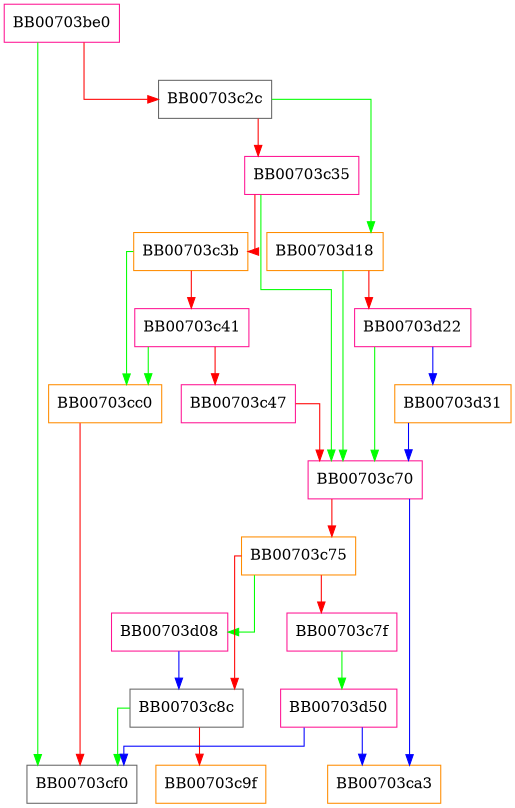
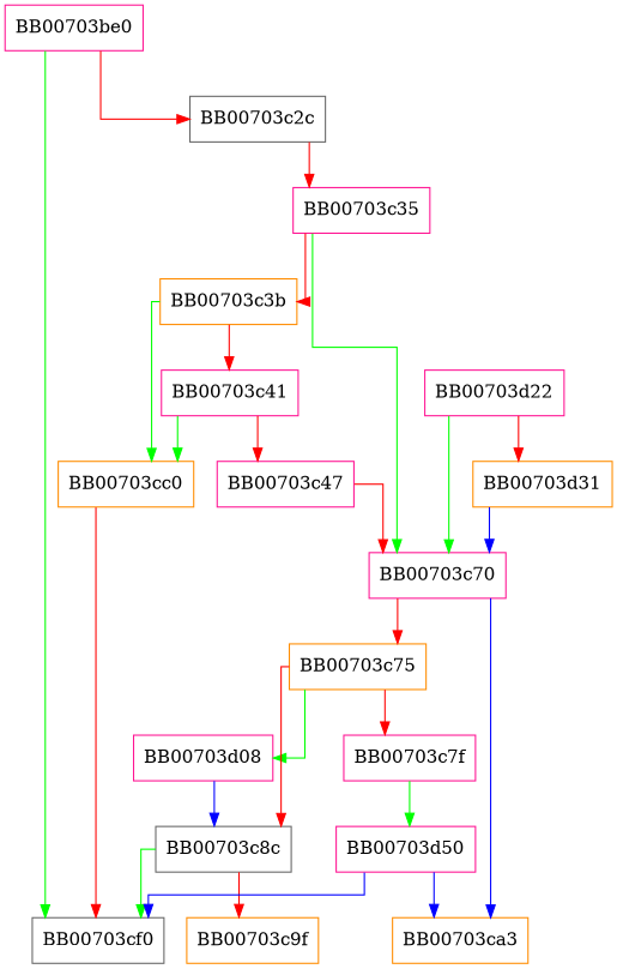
  digraph {
    splines=ortho
    node [color=deeppink shape=box]
    edge [color=red]
    BB00703cf0 [color=gray40]
    BB00703be0
    BB00703c2c [color=gray40]
-   BB00703d18 [color=darkorange]
    BB00703c35
    BB00703c70
    BB00703d22
    BB00703c3b [color=darkorange]
    BB00703ca3 [color=darkorange]
    BB00703c75 [color=darkorange]
    BB00703d31 [color=darkorange]
    BB00703cc0 [color=darkorange]
    BB00703c41
    BB00703d08
    BB00703c7f
    BB00703c8c [color=gray40]
    BB00703c47
    BB00703d50
    BB00703c9f [color=darkorange]
    BB00703be0 -> BB00703cf0 [color=green]
    BB00703be0 -> BB00703c2c
-   BB00703c2c -> BB00703d18 [color=green]
    BB00703c2c -> BB00703c35
-   BB00703d18 -> BB00703c70 [color=green]
-   BB00703d18 -> BB00703d22
    BB00703c35 -> BB00703c70 [color=green]
    BB00703c35 -> BB00703c3b
    BB00703c70 -> BB00703ca3 [color=blue]
    BB00703c70 -> BB00703c75
    BB00703d22 -> BB00703c70 [color=green]
-   BB00703d22 -> BB00703d31 [color=blue]
+   BB00703d22 -> BB00703d31
    BB00703c3b -> BB00703cc0 [color=green]
    BB00703c3b -> BB00703c41
    BB00703c75 -> BB00703d08 [color=green]
    BB00703c75 -> BB00703c7f
    BB00703c75 -> BB00703c8c
    BB00703d31 -> BB00703c70 [color=blue]
    BB00703cc0 -> BB00703cf0
    BB00703c41 -> BB00703cc0 [color=green]
    BB00703c41 -> BB00703c47
    BB00703d08 -> BB00703c8c [color=blue]
    BB00703c7f -> BB00703d50 [color=green]
    BB00703c8c -> BB00703cf0 [color=green]
    BB00703c8c -> BB00703c9f
    BB00703c47 -> BB00703c70
    BB00703d50 -> BB00703cf0 [color=blue]
    BB00703d50 -> BB00703ca3 [color=blue]
  }
